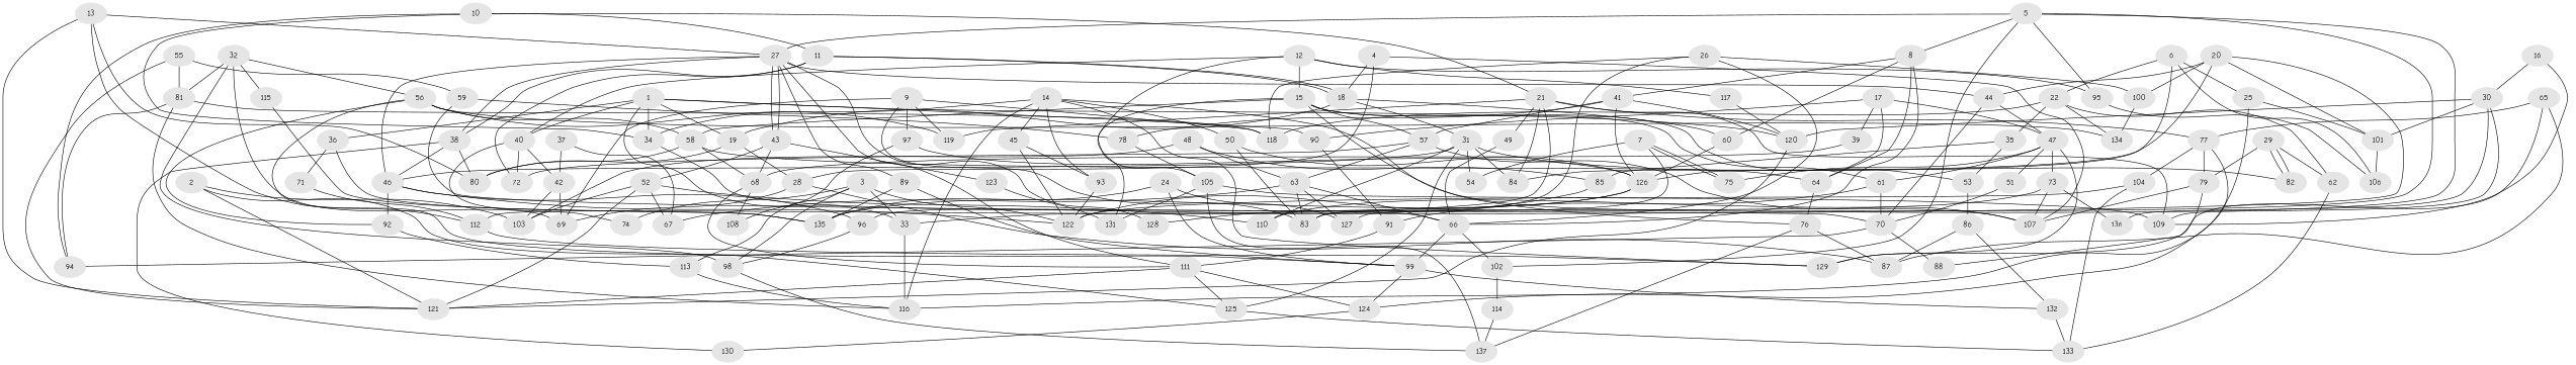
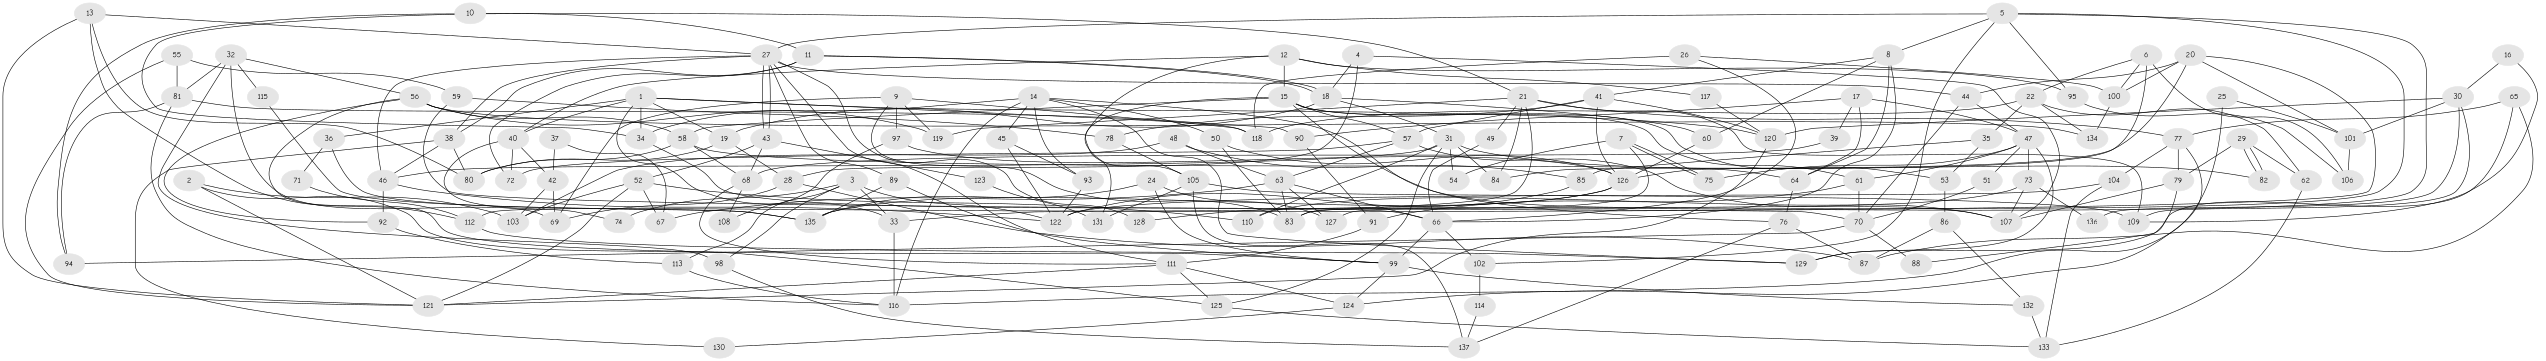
  graph {
    fontname="Comic Neue"
    node [color=gray90 fontname="Comic Neue" style=filled]
    edge [fontname="Comic Neue"]
    1
    19
    33
    34
    36
    40
    90
    120
    28
    80
    116
    66
    135
    71
    74
    72
    42
    91
    121
    2
    103
    125
    133
    3
    98
    113
    122
    137
    4
    18
    107
    60
    31
    69
    87
    5
    8
    27
    83
    95
    102
    127
    41
    64
    38
    44
    43
    46
    89
    111
    128
    106
    114
    6
    22
    25
    126
    118
    35
    62
    134
    101
    7
    54
    75
    57
    78
    76
    99
    9
    97
    119
    108
    10
    11
    21
    94
    112
    109
    84
    49
    77
    130
    12
    15
    105
    117
    53
    58
    61
    131
    13
    129
    14
    45
    50
    93
    86
    63
    68
    70
    16
    30
    136
    17
    39
    47
    51
    73
    82
    110
    20
    100
    79
    104
    124
    85
    52
    123
    24
    132
    26
-   96
    92
    29
    88
    32
    56
    81
    115
    37
    67
    48
    55
    59
    65
    1 -- 19
    1 -- 33
    1 -- 34
    1 -- 36
    1 -- 40
    1 -- 90
    1 -- 120
    19 -- 28
    19 -- 80
    33 -- 116
    34 -- 66
    36 -- 135
    36 -- 71
    40 -- 74
    40 -- 72
    40 -- 42
    90 -- 91
    120 -- 121
    28 -- 69
    28 -- 87
    66 -- 102
    66 -- 99
    71 -- 112
    42 -- 103
    42 -- 69
    91 -- 111
    2 -- 121
    2 -- 103
    2 -- 125
    125 -- 133
    3 -- 33
    3 -- 74
    3 -- 98
    3 -- 113
    3 -- 122
    98 -- 137
    113 -- 116
    4 -- 28
    4 -- 18
    4 -- 107
    18 -- 19
    18 -- 60
    18 -- 31
    60 -- 126
    31 -- 125
    31 -- 46
    31 -- 54
    31 -- 84
    31 -- 82
    31 -- 110
    5 -- 8
    5 -- 27
    5 -- 83
    5 -- 95
    5 -- 102
    5 -- 127
    8 -- 66
    8 -- 60
    8 -- 41
    8 -- 64
    27 -- 38
    27 -- 44
    27 -- 43
    27 -- 43
    27 -- 46
    27 -- 89
    27 -- 111
    27 -- 128
    95 -- 106
    102 -- 114
    41 -- 120
    41 -- 126
    41 -- 57
    41 -- 78
    64 -- 76
    38 -- 80
    38 -- 46
    38 -- 130
    44 -- 70
    44 -- 47
    43 -- 68
    43 -- 52
    43 -- 123
    46 -- 122
-   46 -- 96
    46 -- 92
    89 -- 135
    89 -- 99
    111 -- 121
    111 -- 125
    111 -- 124
    114 -- 137
    6 -- 106
    6 -- 22
-   6 -- 25
+   6 -- 100
    6 -- 126
    22 -- 118
    22 -- 35
    22 -- 62
    22 -- 134
    25 -- 116
    25 -- 101
    126 -- 135
    126 -- 128
    35 -- 53
    35 -- 85
    62 -- 133
    101 -- 106
    7 -- 83
    7 -- 54
    7 -- 75
    7 -- 75
    57 -- 72
    57 -- 107
    57 -- 63
    78 -- 105
    76 -- 137
    76 -- 87
    99 -- 124
    99 -- 132
    9 -- 69
    9 -- 83
    9 -- 118
    9 -- 97
    9 -- 119
    97 -- 126
    97 -- 108
    10 -- 34
    10 -- 11
    10 -- 21
    10 -- 94
    11 -- 72
    11 -- 18
    11 -- 18
    11 -- 38
    21 -- 119
    21 -- 112
    21 -- 109
    21 -- 84
    21 -- 49
    21 -- 77
    112 -- 129
    49 -- 66
    77 -- 79
    77 -- 104
    77 -- 124
    12 -- 40
    12 -- 95
    12 -- 15
    12 -- 105
    12 -- 117
    15 -- 57
    15 -- 76
    15 -- 53
    15 -- 58
    15 -- 61
    15 -- 131
    105 -- 137
    105 -- 109
    105 -- 131
    117 -- 120
    53 -- 86
    58 -- 80
    58 -- 64
    58 -- 68
    61 -- 91
    61 -- 70
    13 -- 80
    13 -- 121
    13 -- 27
    13 -- 112
    14 -- 34
    14 -- 116
    14 -- 107
    14 -- 129
    14 -- 45
    14 -- 50
    14 -- 93
    45 -- 122
    45 -- 93
    50 -- 83
    50 -- 126
    93 -- 122
    86 -- 87
    86 -- 132
    63 -- 66
    63 -- 83
    63 -- 127
    63 -- 67
    68 -- 111
    68 -- 108
    70 -- 94
    70 -- 88
    16 -- 109
    16 -- 30
    30 -- 120
    30 -- 101
    30 -- 109
    30 -- 136
    17 -- 90
    17 -- 64
    17 -- 39
    17 -- 47
    39 -- 68
    47 -- 75
    47 -- 61
    47 -- 129
    47 -- 51
    47 -- 73
    51 -- 70
    73 -- 107
    73 -- 136
    73 -- 110
    20 -- 33
    20 -- 44
    20 -- 101
    20 -- 84
    20 -- 100
    100 -- 134
    79 -- 107
    79 -- 88
    104 -- 133
    104 -- 122
    124 -- 130
    85 -- 122
    52 -- 121
    52 -- 103
    52 -- 110
    52 -- 67
    123 -- 131
    24 -- 135
    24 -- 127
    24 -- 99
    132 -- 133
    26 -- 66
    26 -- 118
    26 -- 100
-   26 -- 96
-   96 -- 98
    92 -- 113
    29 -- 62
    29 -- 82
    29 -- 82
    29 -- 79
    32 -- 98
    32 -- 69
    32 -- 56
    32 -- 81
    32 -- 115
    56 -- 134
    56 -- 99
    56 -- 119
    56 -- 58
    56 -- 92
    81 -- 116
    81 -- 118
    81 -- 94
    115 -- 135
    37 -- 42
    37 -- 67
    48 -- 103
    48 -- 63
    48 -- 85
    55 -- 121
    55 -- 81
    55 -- 59
    59 -- 78
    59 -- 70
    65 -- 87
    65 -- 77
    65 -- 129
  }
